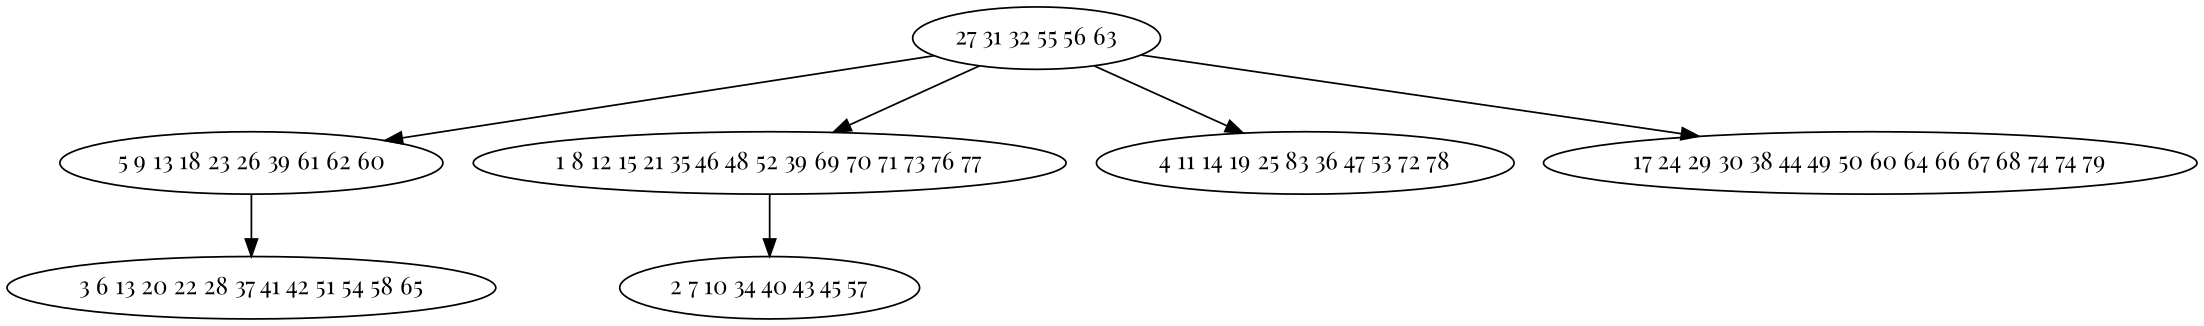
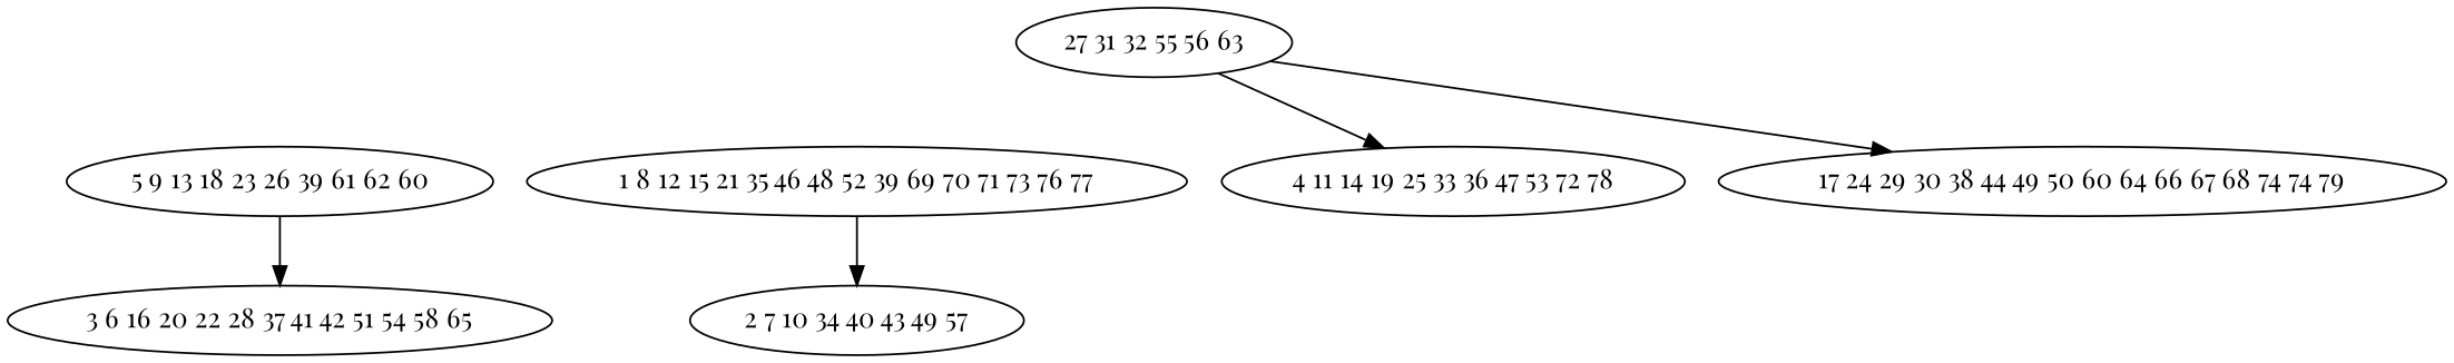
  digraph {
    fontname="Playfair Display"
    node [fontname="Playfair Display"]
    edge [fontname="Playfair Display"]
    n1 [label="27 31 32 55 56 63"]
    n2 [label="5 9 13 18 23 26 39 61 62 60"]
    n3 [label="1 8 12 15 21 35 46 48 52 39 69 70 71 73 76 77"]
-   n4 [label="4 11 14 19 25 83 36 47 53 72 78"]
+   n4 [label="4 11 14 19 25 33 36 47 53 72 78"]
    n5 [label="17 24 29 30 38 44 49 50 60 64 66 67 68 74 74 79"]
-   n6 [label="3 6 13 20 22 28 37 41 42 51 54 58 65"]
-   n7 [label="2 7 10 34 40 43 45 57"]
-   n1 -> n2
-   n1 -> n3
+   n6 [label="3 6 16 20 22 28 37 41 42 51 54 58 65"]
+   n7 [label="2 7 10 34 40 43 49 57"]
    n1 -> n4
    n1 -> n5
    n2 -> n6
    n3 -> n7
  }
